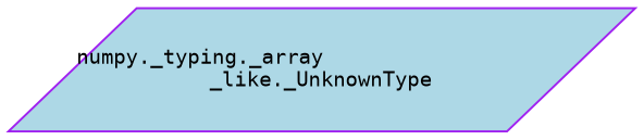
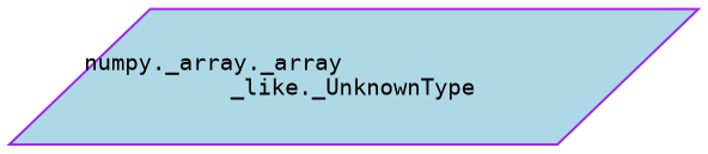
  digraph {
    rankdir=TB
    fontname="DejaVu Sans Mono"
-   n1 [color=purple fillcolor=lightblue fontname="DejaVu Sans Mono" fontsize=10 height=0.2 label="numpy._typing._array\l_like._UnknownType" shape=parallelogram style=filled width=0.4]
+   n1 [color=purple fillcolor=lightblue fontname="DejaVu Sans Mono" fontsize=10 height=0.2 label="numpy._array._array\l_like._UnknownType" shape=parallelogram style=filled width=0.4]
  }
